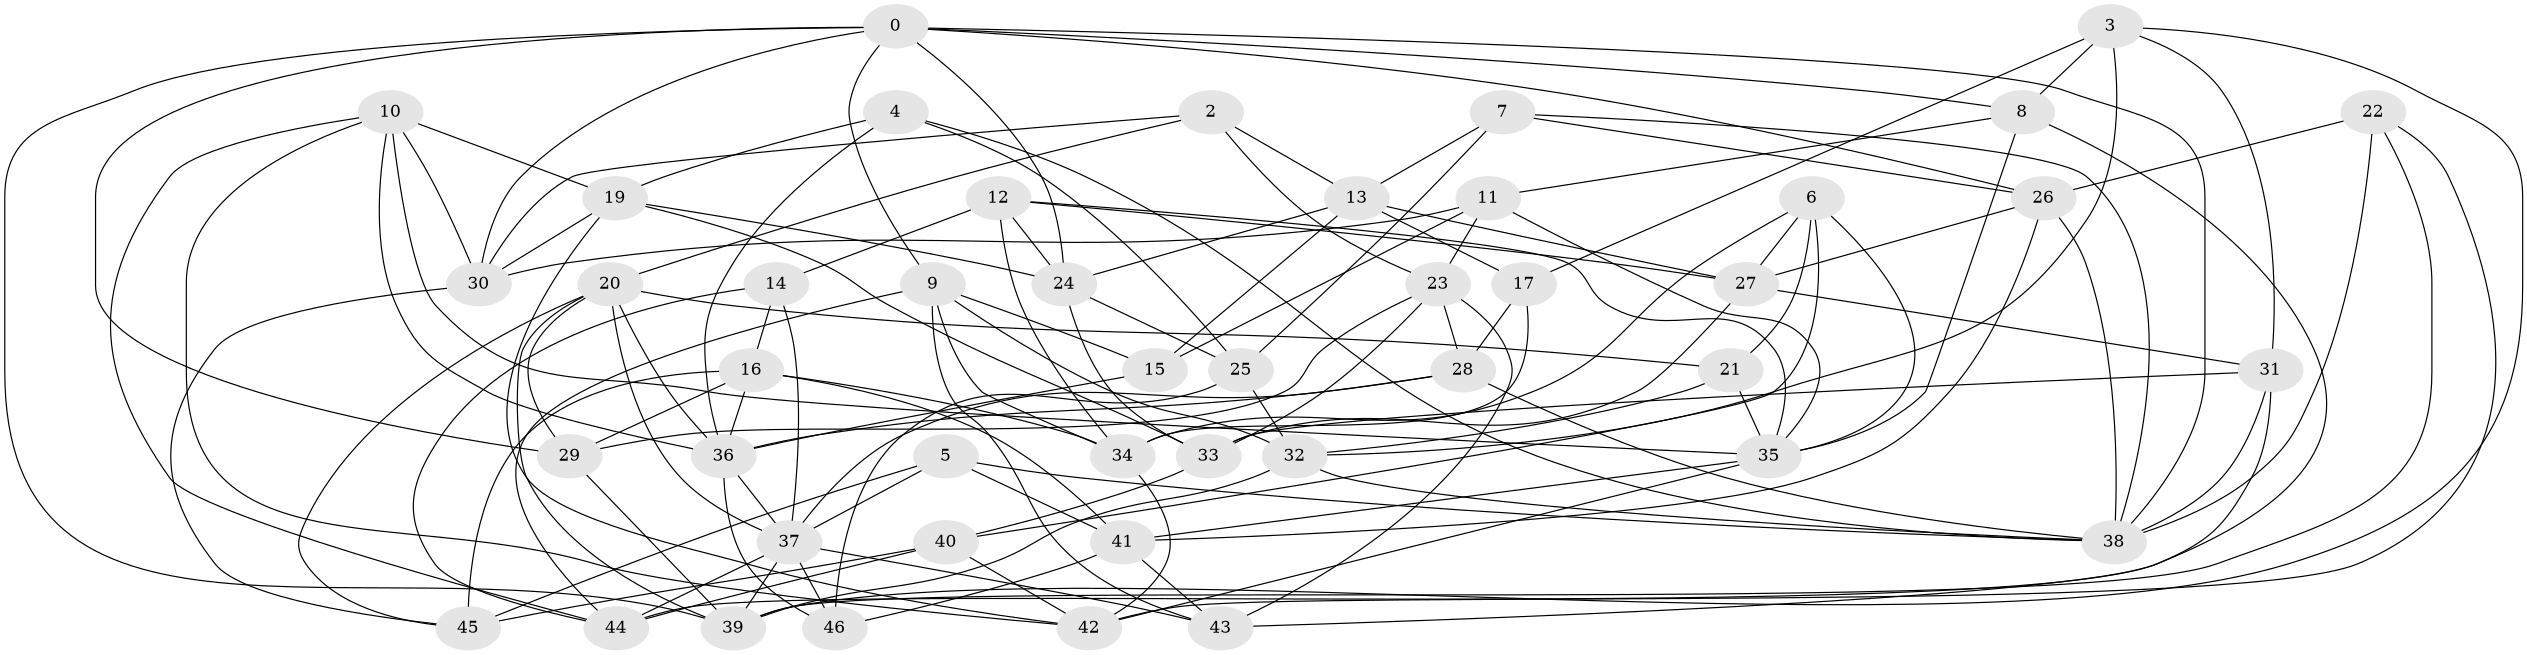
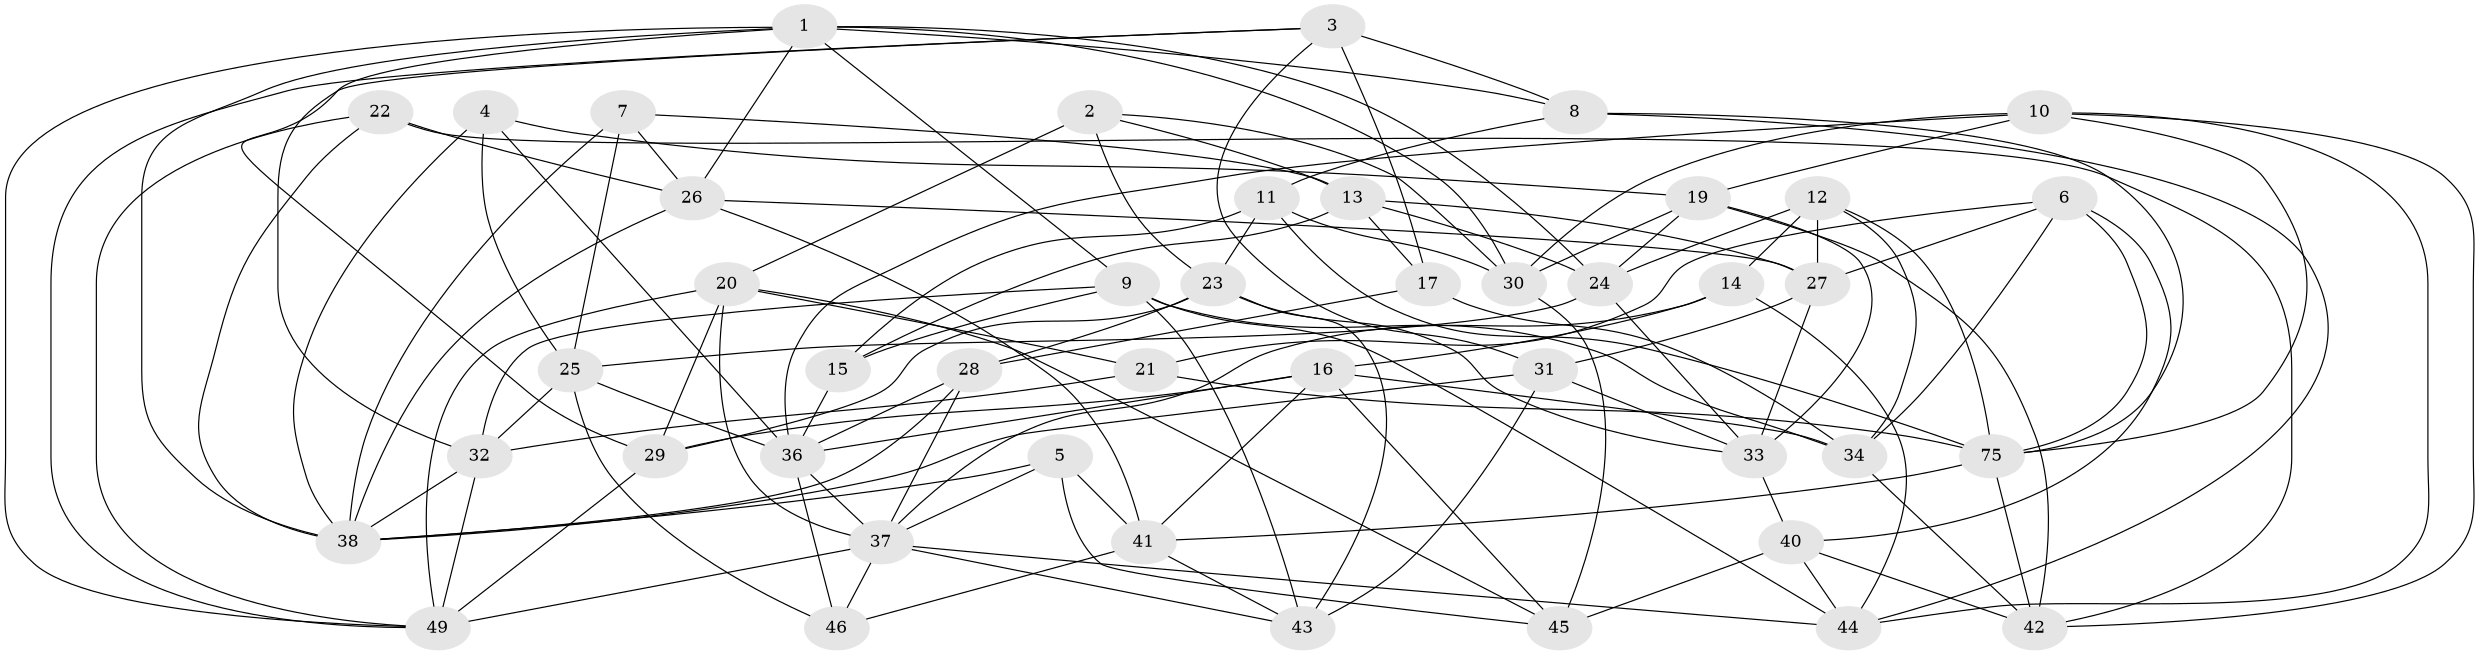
  graph {
    node [color=gray90 style=filled]
    edge [weight=1.0]
-   1 [label=0]
+   1
    8
    9
    24
    26
    29
    30
    38
-   39
-   35
+   39 [label=49]
+   35 [label=75]
    11
    44
    32
    34
    15
    43
    25
    33
    41
    27
    45
    2
    13
    20
    23
    17
    37
    21
    28
    3
    31
    4
    19
    36
    42
    46
    5
    6
    40
    7
    10
    12
    14
    16
    22
    1 -- 8
    1 -- 9
    1 -- 24
    1 -- 26
    1 -- 29
    1 -- 30
    1 -- 38
    1 -- 39
    8 -- 35
    8 -- 11
    8 -- 44
    9 -- 44
    9 -- 32
    9 -- 34
    9 -- 15
    9 -- 43
    24 -- 25
    24 -- 33
    26 -- 38
    26 -- 41
    26 -- 27
    29 -- 39 [weight=2.0]
    30 -- 45
    35 -- 41
    35 -- 42
    11 -- 30
    11 -- 35
    11 -- 15
    11 -- 23
    32 -- 38
    32 -- 39
    34 -- 42
    15 -- 36
    25 -- 32
-   20 -- 36
+   25 -- 36
    25 -- 46
    33 -- 40
    41 -- 43
    41 -- 46
    27 -- 33
    27 -- 31
    2 -- 30
    2 -- 13
    2 -- 20
    2 -- 23
    13 -- 24
    13 -- 15
    13 -- 27
    13 -- 17
    20 -- 29
    20 -- 39
    20 -- 45
    20 -- 37
    20 -- 21
    23 -- 29
    23 -- 43
    23 -- 33
    23 -- 28
    17 -- 34
    17 -- 28
    37 -- 39
    37 -- 44
    37 -- 43
    37 -- 46
    21 -- 35
    21 -- 32
    28 -- 38
    28 -- 37
    28 -- 36 [weight=2.0]
    3 -- 8 [weight=2.0]
    3 -- 39
    3 -- 32
    3 -- 17
    3 -- 31
    31 -- 38
    31 -- 43 [weight=2.0]
    31 -- 33
    4 -- 38
    4 -- 25
    4 -- 19
    4 -- 36
    19 -- 24
    19 -- 30
    19 -- 33
    19 -- 42
    36 -- 37 [weight=2.0]
    36 -- 46
    5 -- 38
    5 -- 41
    5 -- 45
    5 -- 37
    6 -- 35
    6 -- 34
    6 -- 27
    6 -- 21
    6 -- 40
    40 -- 44
    40 -- 45 [weight=2.0]
    40 -- 42
    7 -- 26
    7 -- 38
    7 -- 25
    7 -- 13
    10 -- 30
    10 -- 35
    10 -- 44
    10 -- 19
    10 -- 36
    10 -- 42
    12 -- 24
    12 -- 35
    12 -- 34
    12 -- 27
    12 -- 14
    14 -- 44
    14 -- 37
    14 -- 16
    16 -- 29
    16 -- 34
    16 -- 41
    16 -- 45
    16 -- 36
    22 -- 26
    22 -- 38
    22 -- 39
    22 -- 42
  }
